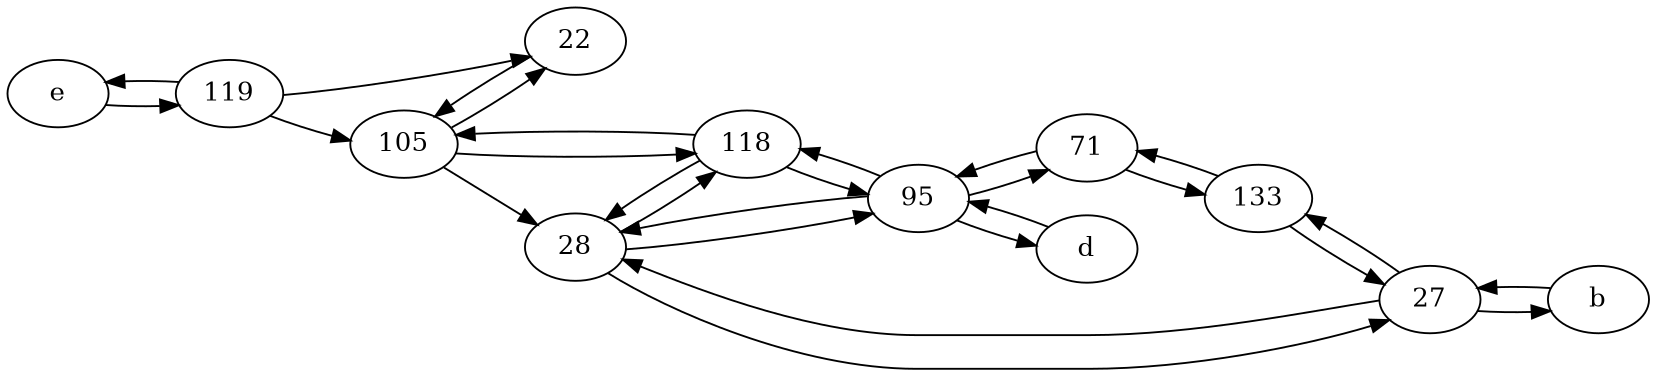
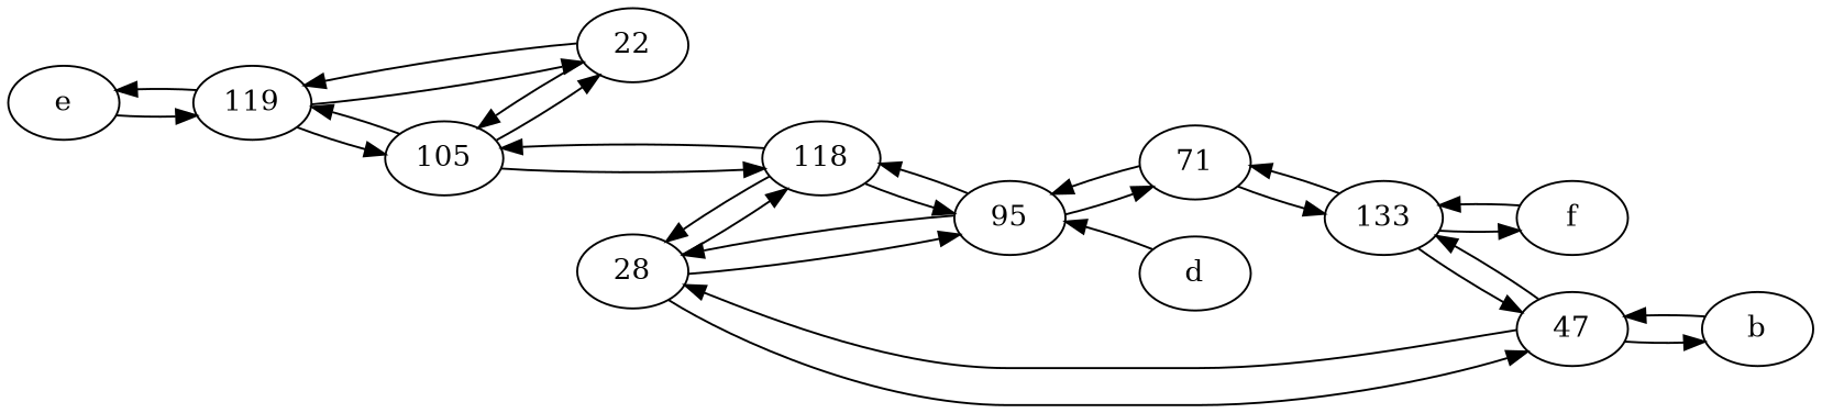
  digraph {
    rankdir=LR
    e
    119
    22
    105
    118
    n6 [label=133]
    71
    95
-   47 [label=27]
+   f
+   47
    d
    n12 [label=28]
    b
    e -> 119
    119 -> e
    119 -> 22
    119 -> 105
+   22 -> 119
    22 -> 105
-   105 -> n12
+   105 -> 119
    105 -> 22
    105 -> 118
    118 -> 105
    118 -> 95
    118 -> n12
    n6 -> 71
+   n6 -> f
    n6 -> 47
    71 -> n6
    71 -> 95
    95 -> 118
    95 -> 71
-   95 -> d
    95 -> n12
+   f -> n6
    47 -> n6
    47 -> n12
    47 -> b
    d -> 95
    n12 -> 118
    n12 -> 95
    n12 -> 47
    b -> 47
  }
